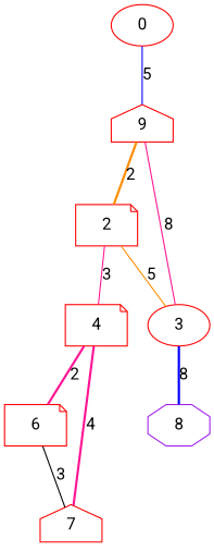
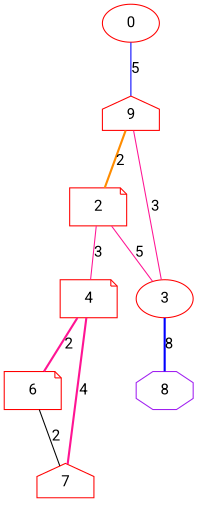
  graph {
    fontname=Roboto
    node [color=red fontname=Roboto shape=note weight=1]
    edge [color=deeppink fontname=Roboto style=solid]
    0 [shape=ellipse]
    n2 [label=9 shape=house]
    2
    3 [shape=ellipse]
    4
    8 [color=purple shape=octagon weight=4]
    6
    7 [shape=house]
    0 -- n2 [color=blue label=5]
    n2 -- 2 [color=darkorange label=2 style=bold]
-   n2 -- 3 [label=8]
-   2 -- 3 [color=darkorange label=5]
+   n2 -- 3 [label=3]
+   2 -- 3 [label=5]
    2 -- 4 [label=3]
    3 -- 8 [color=blue label=8 style=bold]
    4 -- 6 [label=2 style=bold]
    4 -- 7 [label=4 style=bold]
-   6 -- 7 [color=black label=3]
+   6 -- 7 [color=black label=2]
  }
